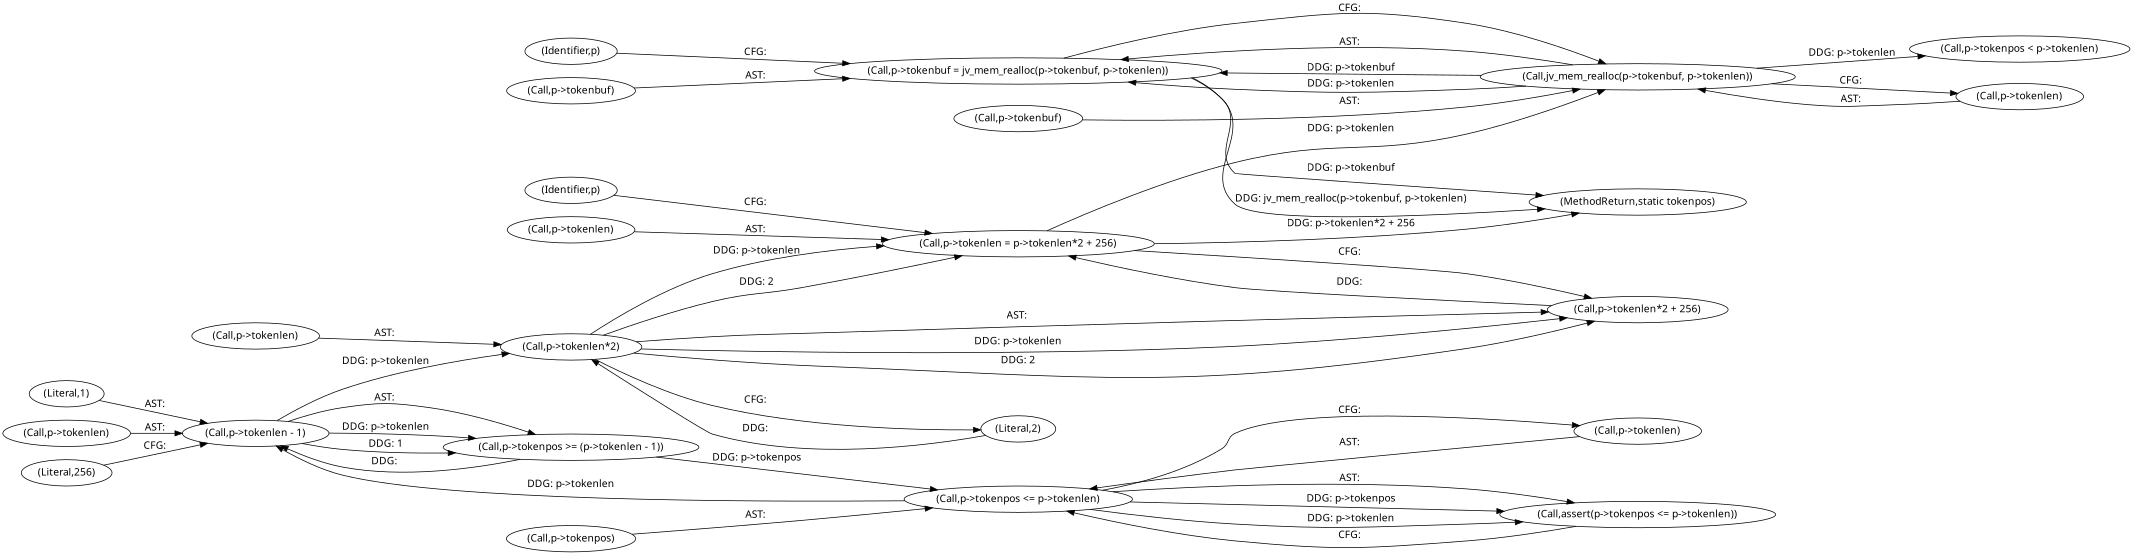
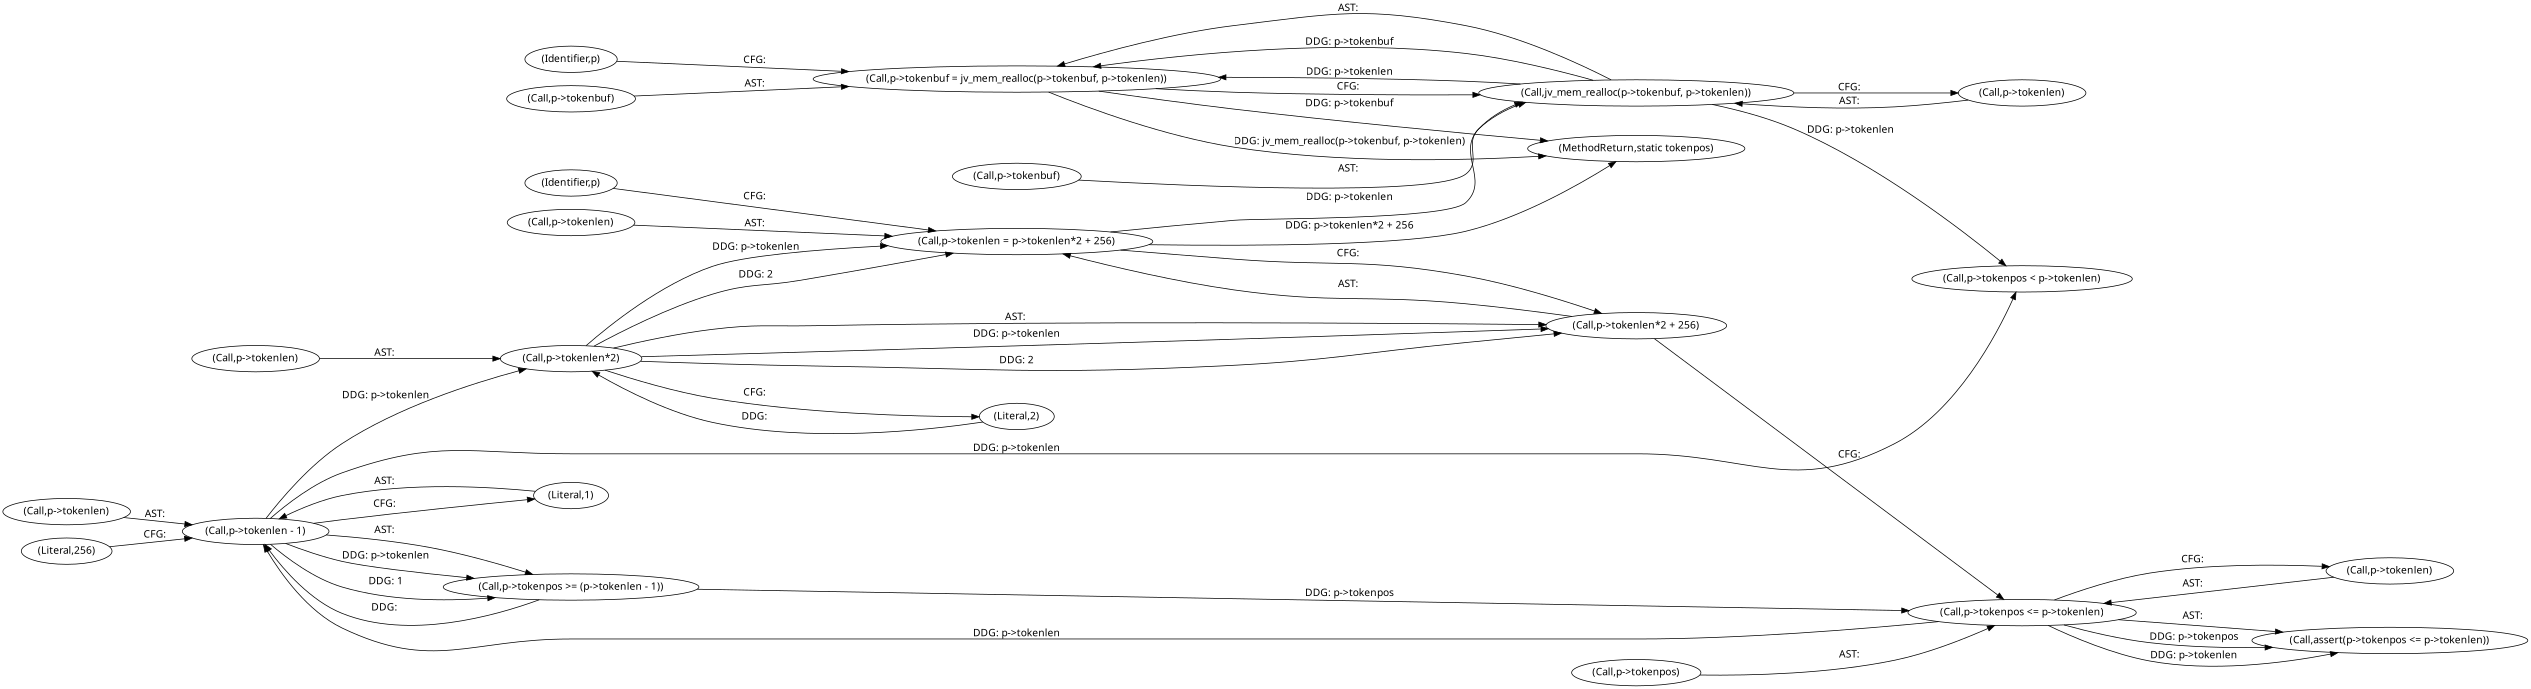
  digraph {
    fontname="Noto Sans"
    rankdir=LR
    node [fontname="Noto Sans"]
    edge [fontname="Noto Sans"]
    n1 [label="(Call,p->tokenbuf = jv_mem_realloc(p->tokenbuf, p->tokenlen))"]
    n2 [label="(Call,jv_mem_realloc(p->tokenbuf, p->tokenlen))"]
    n3 [label="(MethodReturn,static tokenpos)"]
    n4 [label="(Call,p->tokenpos < p->tokenlen)"]
    n5 [label="(Call,p->tokenlen)"]
    n6 [label="(Call,p->tokenlen = p->tokenlen*2 + 256)"]
    n7 [label="(Call,p->tokenlen*2 + 256)"]
    n8 [label="(Call,p->tokenlen*2)"]
    n9 [label="(Literal,2)"]
    n10 [label="(Call,p->tokenlen - 1)"]
    n11 [label="(Call,p->tokenpos >= (p->tokenlen - 1))"]
    n12 [label="(Literal,1)"]
    n13 [label="(Call,p->tokenpos <= p->tokenlen)"]
    n14 [label="(Call,p->tokenlen)"]
    n15 [label="(Call,assert(p->tokenpos <= p->tokenlen))"]
    n16 [label="(Call,p->tokenpos)"]
    n17 [label="(Call,p->tokenbuf)"]
    n18 [label="(Identifier,p)"]
    n19 [label="(Call,p->tokenlen)"]
    n20 [label="(Literal,256)"]
    n21 [label="(Identifier,p)"]
    n22 [label="(Call,p->tokenlen)"]
    n23 [label="(Call,p->tokenbuf)"]
    n24 [label="(Call,p->tokenlen)"]
    n1 -> n2 [label="CFG: "]
    n1 -> n3 [label="DDG: p->tokenbuf"]
    n1 -> n3 [label="DDG: jv_mem_realloc(p->tokenbuf, p->tokenlen)"]
    n2 -> n1 [label="AST: "]
    n2 -> n1 [label="DDG: p->tokenbuf"]
    n2 -> n1 [label="DDG: p->tokenlen"]
    n2 -> n4 [label="DDG: p->tokenlen"]
    n2 -> n5 [label="CFG: "]
    n5 -> n2 [label="AST: "]
    n6 -> n2 [label="DDG: p->tokenlen"]
    n6 -> n3 [label="DDG: p->tokenlen*2 + 256"]
    n6 -> n7 [label="CFG: "]
-   n7 -> n6 [label="DDG: "]
+   n7 -> n6 [label="AST: "]
    n8 -> n6 [label="DDG: p->tokenlen"]
    n8 -> n6 [label="DDG: 2"]
    n8 -> n7 [label="AST: "]
    n8 -> n7 [label="DDG: p->tokenlen"]
    n8 -> n7 [label="DDG: 2"]
    n8 -> n9 [label="CFG: "]
    n9 -> n8 [label="DDG: "]
+   n10 -> n4 [label="DDG: p->tokenlen"]
    n10 -> n8 [label="DDG: p->tokenlen"]
    n10 -> n11 [label="AST: "]
    n10 -> n11 [label="DDG: p->tokenlen"]
    n10 -> n11 [label="DDG: 1"]
+   n10 -> n12 [label="CFG: "]
    n11 -> n10 [label="DDG: "]
    n11 -> n13 [label="DDG: p->tokenpos"]
    n12 -> n10 [label="AST: "]
    n13 -> n10 [label="DDG: p->tokenlen"]
    n13 -> n14 [label="CFG: "]
    n13 -> n15 [label="AST: "]
    n13 -> n15 [label="DDG: p->tokenpos"]
    n13 -> n15 [label="DDG: p->tokenlen"]
    n14 -> n13 [label="AST: "]
-   n15 -> n13 [label="CFG: "]
+   n7 -> n13 [label="CFG: "]
    n16 -> n13 [label="AST: "]
    n17 -> n2 [label="AST: "]
    n18 -> n1 [label="CFG: "]
    n19 -> n10 [label="AST: "]
    n20 -> n10 [label="CFG: "]
    n21 -> n6 [label="CFG: "]
    n22 -> n8 [label="AST: "]
    n23 -> n1 [label="AST: "]
    n24 -> n6 [label="AST: "]
  }
